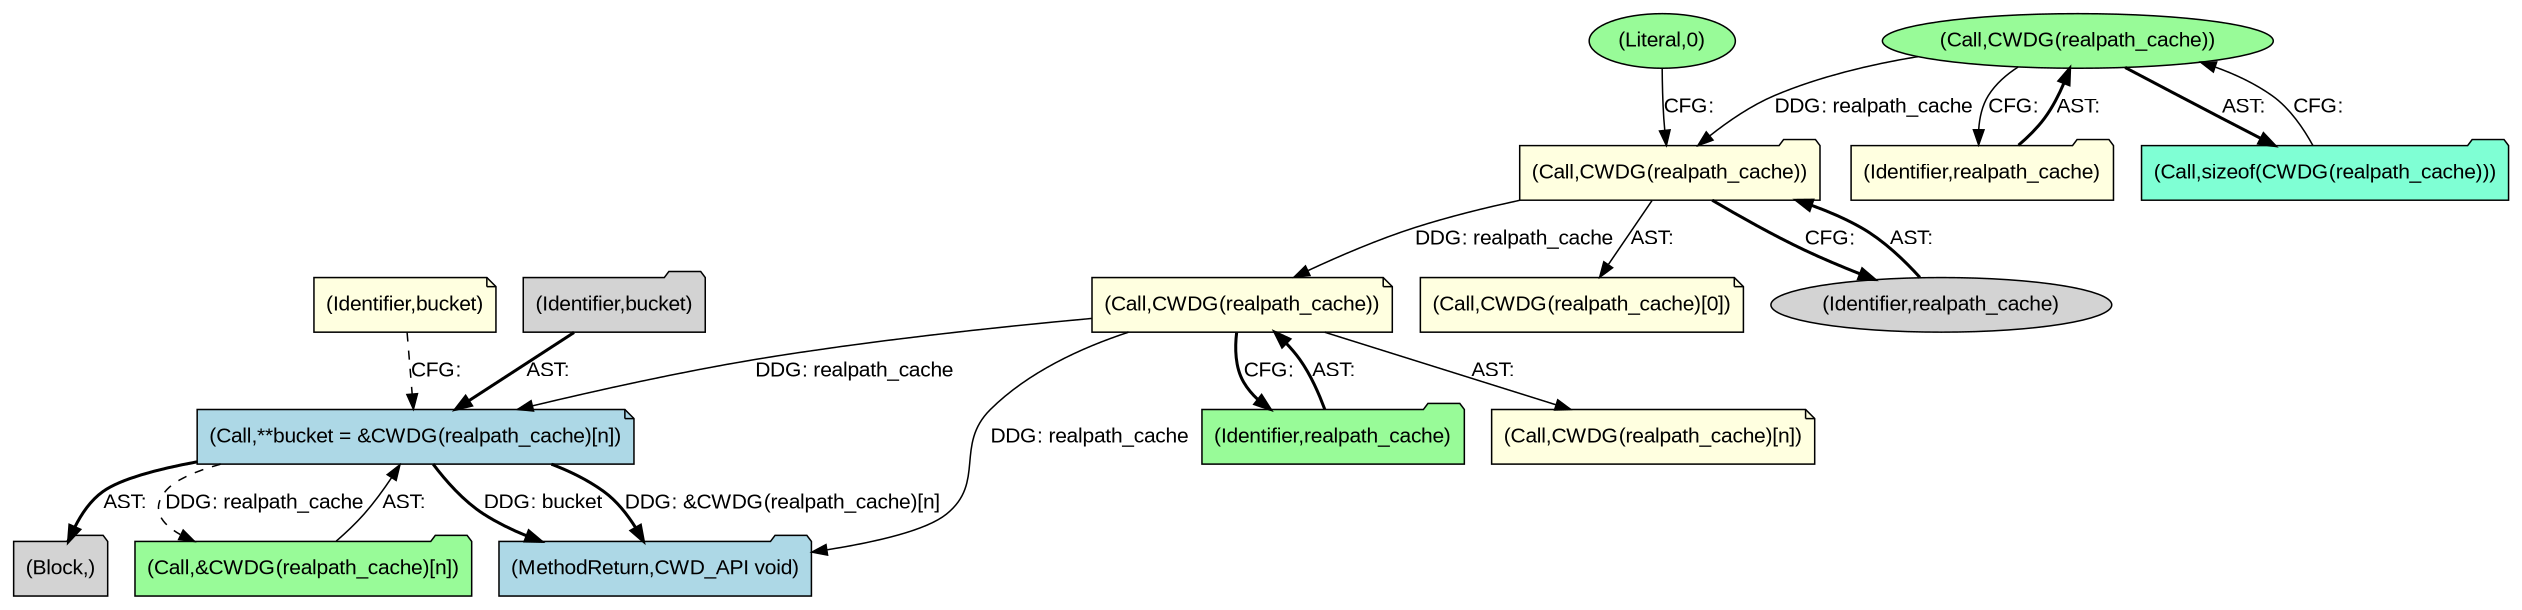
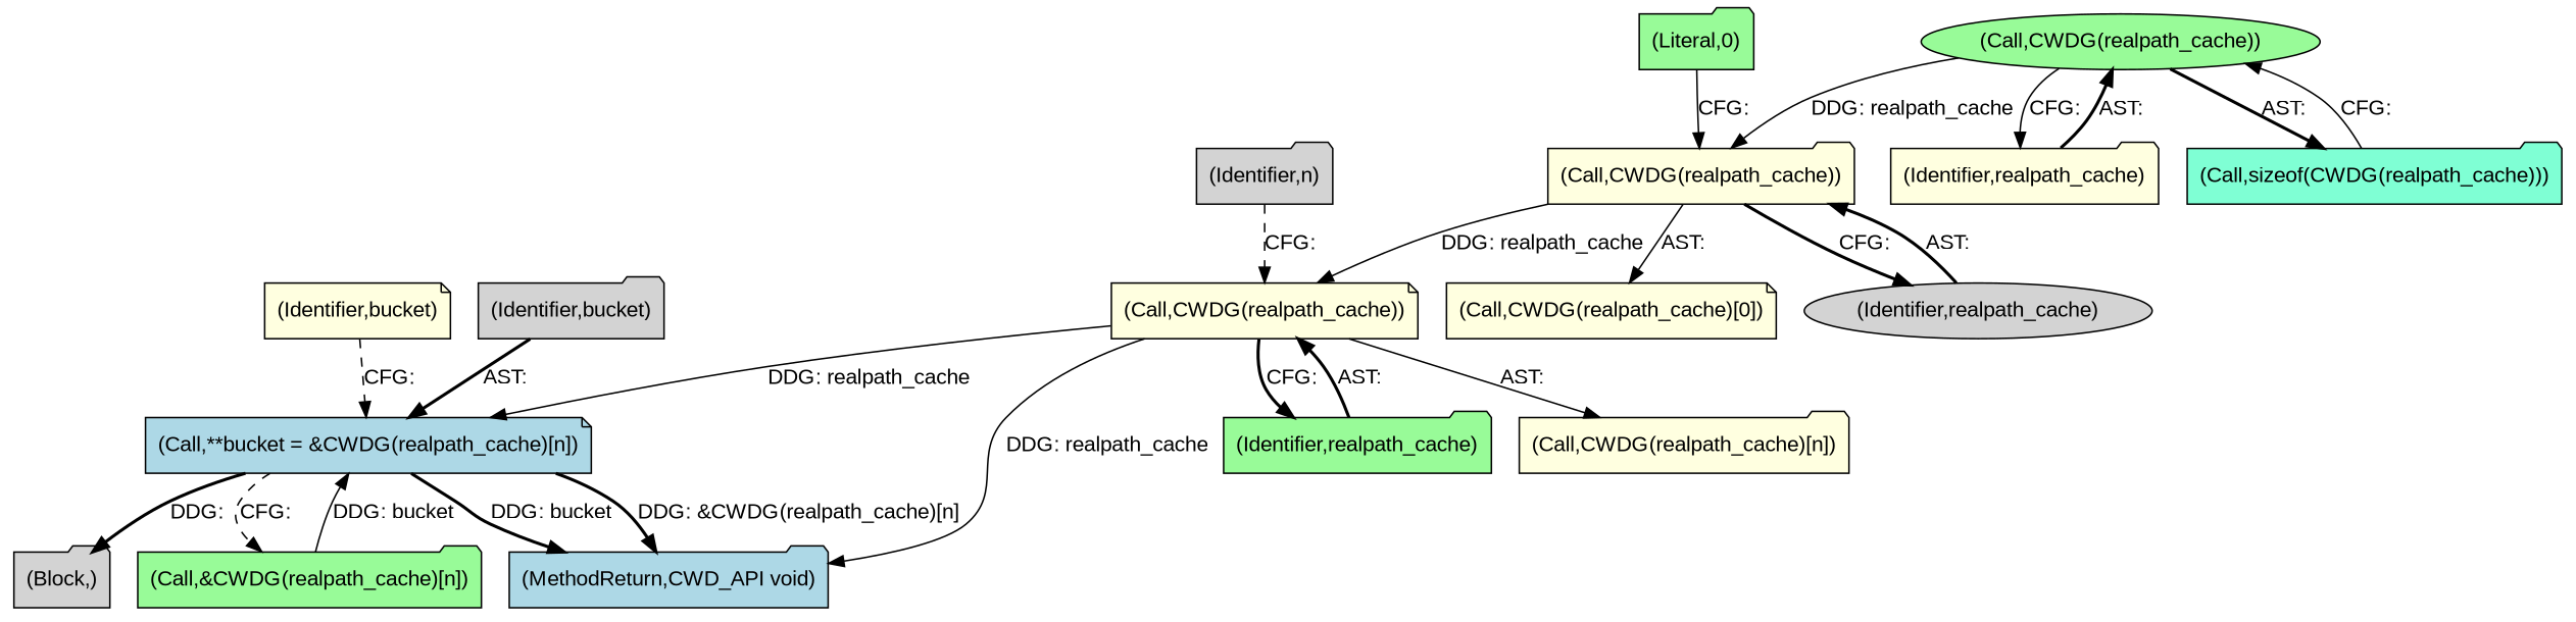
  digraph {
    fontname="Liberation Sans"
    node [fillcolor=lightyellow fontname="Liberation Sans" shape=folder style=filled]
    edge [fontname="Liberation Sans" style=bold]
    n1 [fillcolor=lightblue label="(Call,**bucket = &CWDG(realpath_cache)[n])" shape=note]
    n2 [fillcolor=lightgrey label="(Block,)"]
    n3 [fillcolor=palegreen label="(Call,&CWDG(realpath_cache)[n])"]
    n4 [fillcolor=lightblue label="(MethodReturn,CWD_API void)"]
    n5 [label="(Call,CWDG(realpath_cache))" shape=note]
    n6 [fillcolor=palegreen label="(Identifier,realpath_cache)"]
-   n7 [label="(Call,CWDG(realpath_cache)[n])" shape=note]
+   n7 [label="(Call,CWDG(realpath_cache)[n])"]
    n8 [label="(Call,CWDG(realpath_cache))"]
    n9 [label="(Call,CWDG(realpath_cache)[0])" shape=note]
    n10 [fillcolor=lightgrey label="(Identifier,realpath_cache)" shape=ellipse]
    n11 [fillcolor=palegreen label="(Call,CWDG(realpath_cache))" shape=ellipse]
    n12 [label="(Identifier,realpath_cache)"]
    n13 [fillcolor=aquamarine label="(Call,sizeof(CWDG(realpath_cache)))"]
-   n14 [fillcolor=palegreen label="(Literal,0)" shape=ellipse]
+   n14 [fillcolor=palegreen label="(Literal,0)"]
+   n15 [fillcolor=lightgrey label="(Identifier,n)"]
    n16 [label="(Identifier,bucket)" shape=note]
    n17 [fillcolor=lightgrey label="(Identifier,bucket)"]
-   n1 -> n2 [label="AST: "]
-   n1 -> n3 [label="DDG: realpath_cache" style=dashed]
+   n1 -> n2 [label="DDG: "]
+   n1 -> n3 [label="CFG: " style=dashed]
    n1 -> n4 [label="DDG: bucket"]
    n1 -> n4 [label="DDG: &CWDG(realpath_cache)[n]"]
-   n3 -> n1 [label="AST: " style=solid]
+   n3 -> n1 [label="DDG: bucket" style=solid]
    n5 -> n1 [label="DDG: realpath_cache" style=solid]
    n5 -> n4 [label="DDG: realpath_cache" style=solid]
    n5 -> n6 [label="CFG: "]
    n5 -> n7 [label="AST: " style=solid]
    n6 -> n5 [label="AST: "]
    n8 -> n5 [label="DDG: realpath_cache" style=solid]
    n8 -> n9 [label="AST: " style=solid]
    n8 -> n10 [label="CFG: "]
    n10 -> n8 [label="AST: "]
    n11 -> n8 [label="DDG: realpath_cache" style=solid]
    n11 -> n12 [label="CFG: " style=solid]
    n11 -> n13 [label="AST: "]
    n12 -> n11 [label="AST: "]
    n13 -> n11 [label="CFG: " style=solid]
    n14 -> n8 [label="CFG: " style=solid]
+   n15 -> n5 [label="CFG: " style=dashed]
    n16 -> n1 [label="CFG: " style=dashed]
    n17 -> n1 [label="AST: "]
  }
